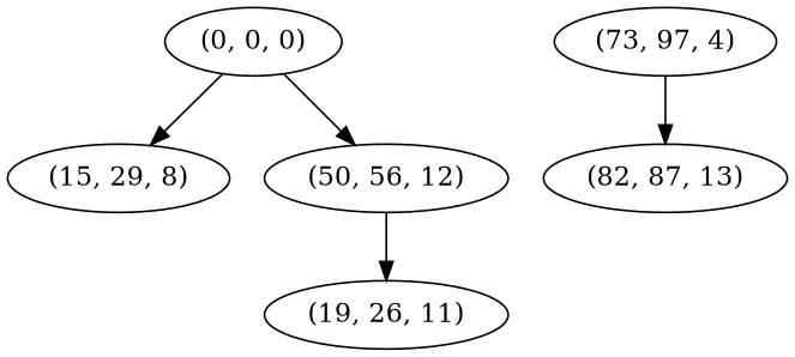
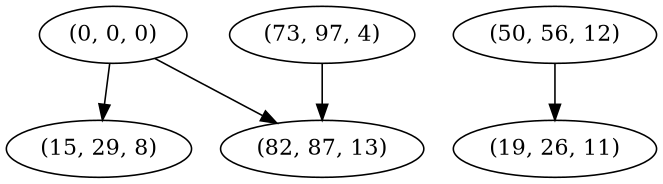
  digraph {
    "(0, 0, 0)"
    "(15, 29, 8)"
    "(50, 56, 12)"
    "(19, 26, 11)"
    "(73, 97, 4)"
    "(82, 87, 13)"
    "(0, 0, 0)" -> "(15, 29, 8)"
-   "(0, 0, 0)" -> "(50, 56, 12)"
+   "(0, 0, 0)" -> "(82, 87, 13)"
    "(50, 56, 12)" -> "(19, 26, 11)"
    "(73, 97, 4)" -> "(82, 87, 13)"
  }
